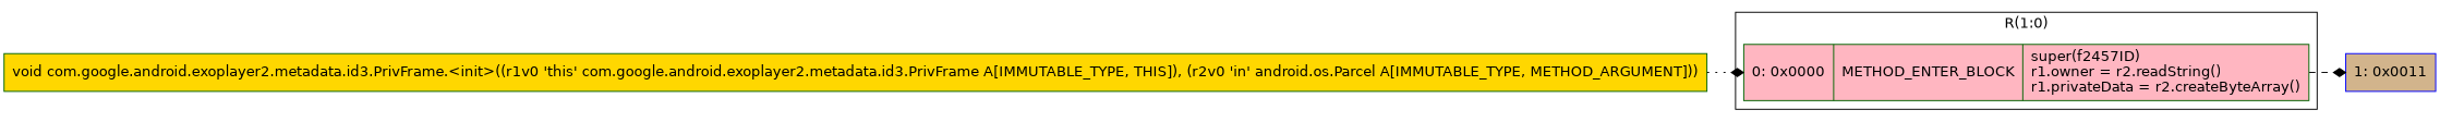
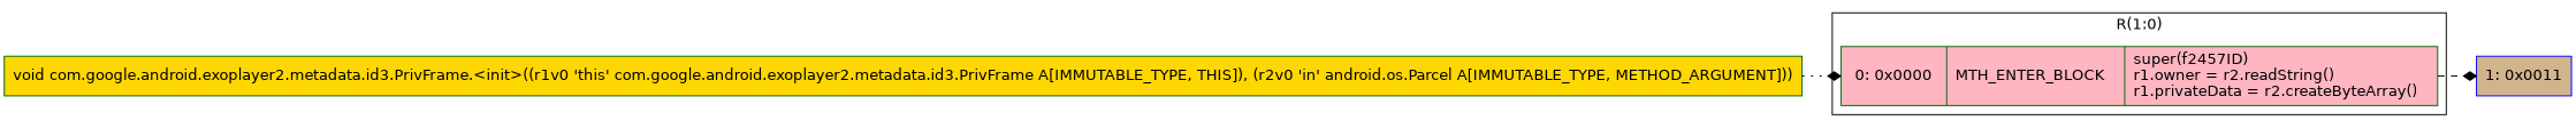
  digraph {
    rankdir=LR
    fontname="DejaVu Sans"
    node [color=darkgreen shape=record style=filled fontname="DejaVu Sans"]
    edge [arrowhead=diamond fontname="DejaVu Sans"]
-   n1 [label="{0\:\ 0x0000|METHOD_ENTER_BLOCK\l|super(f2457ID)\lr1.owner = r2.readString()\lr1.privateData = r2.createByteArray()\l}" fillcolor=lightpink]
+   n1 [label="{0\:\ 0x0000|MTH_ENTER_BLOCK\l|super(f2457ID)\lr1.owner = r2.readString()\lr1.privateData = r2.createByteArray()\l}" fillcolor=lightpink]
    n2 [color=blue label="{1\:\ 0x0011}" fillcolor=tan]
    n3 [label="{void com.google.android.exoplayer2.metadata.id3.PrivFrame.\<init\>((r1v0 'this' com.google.android.exoplayer2.metadata.id3.PrivFrame A[IMMUTABLE_TYPE, THIS]), (r2v0 'in' android.os.Parcel A[IMMUTABLE_TYPE, METHOD_ARGUMENT])) }" fillcolor=gold]
    subgraph cluster_1 {
      label="R(1:0)"
      n1
    }
    n1 -> n2 [style=dashed]
    n3 -> n1 [style=dotted]
  }
